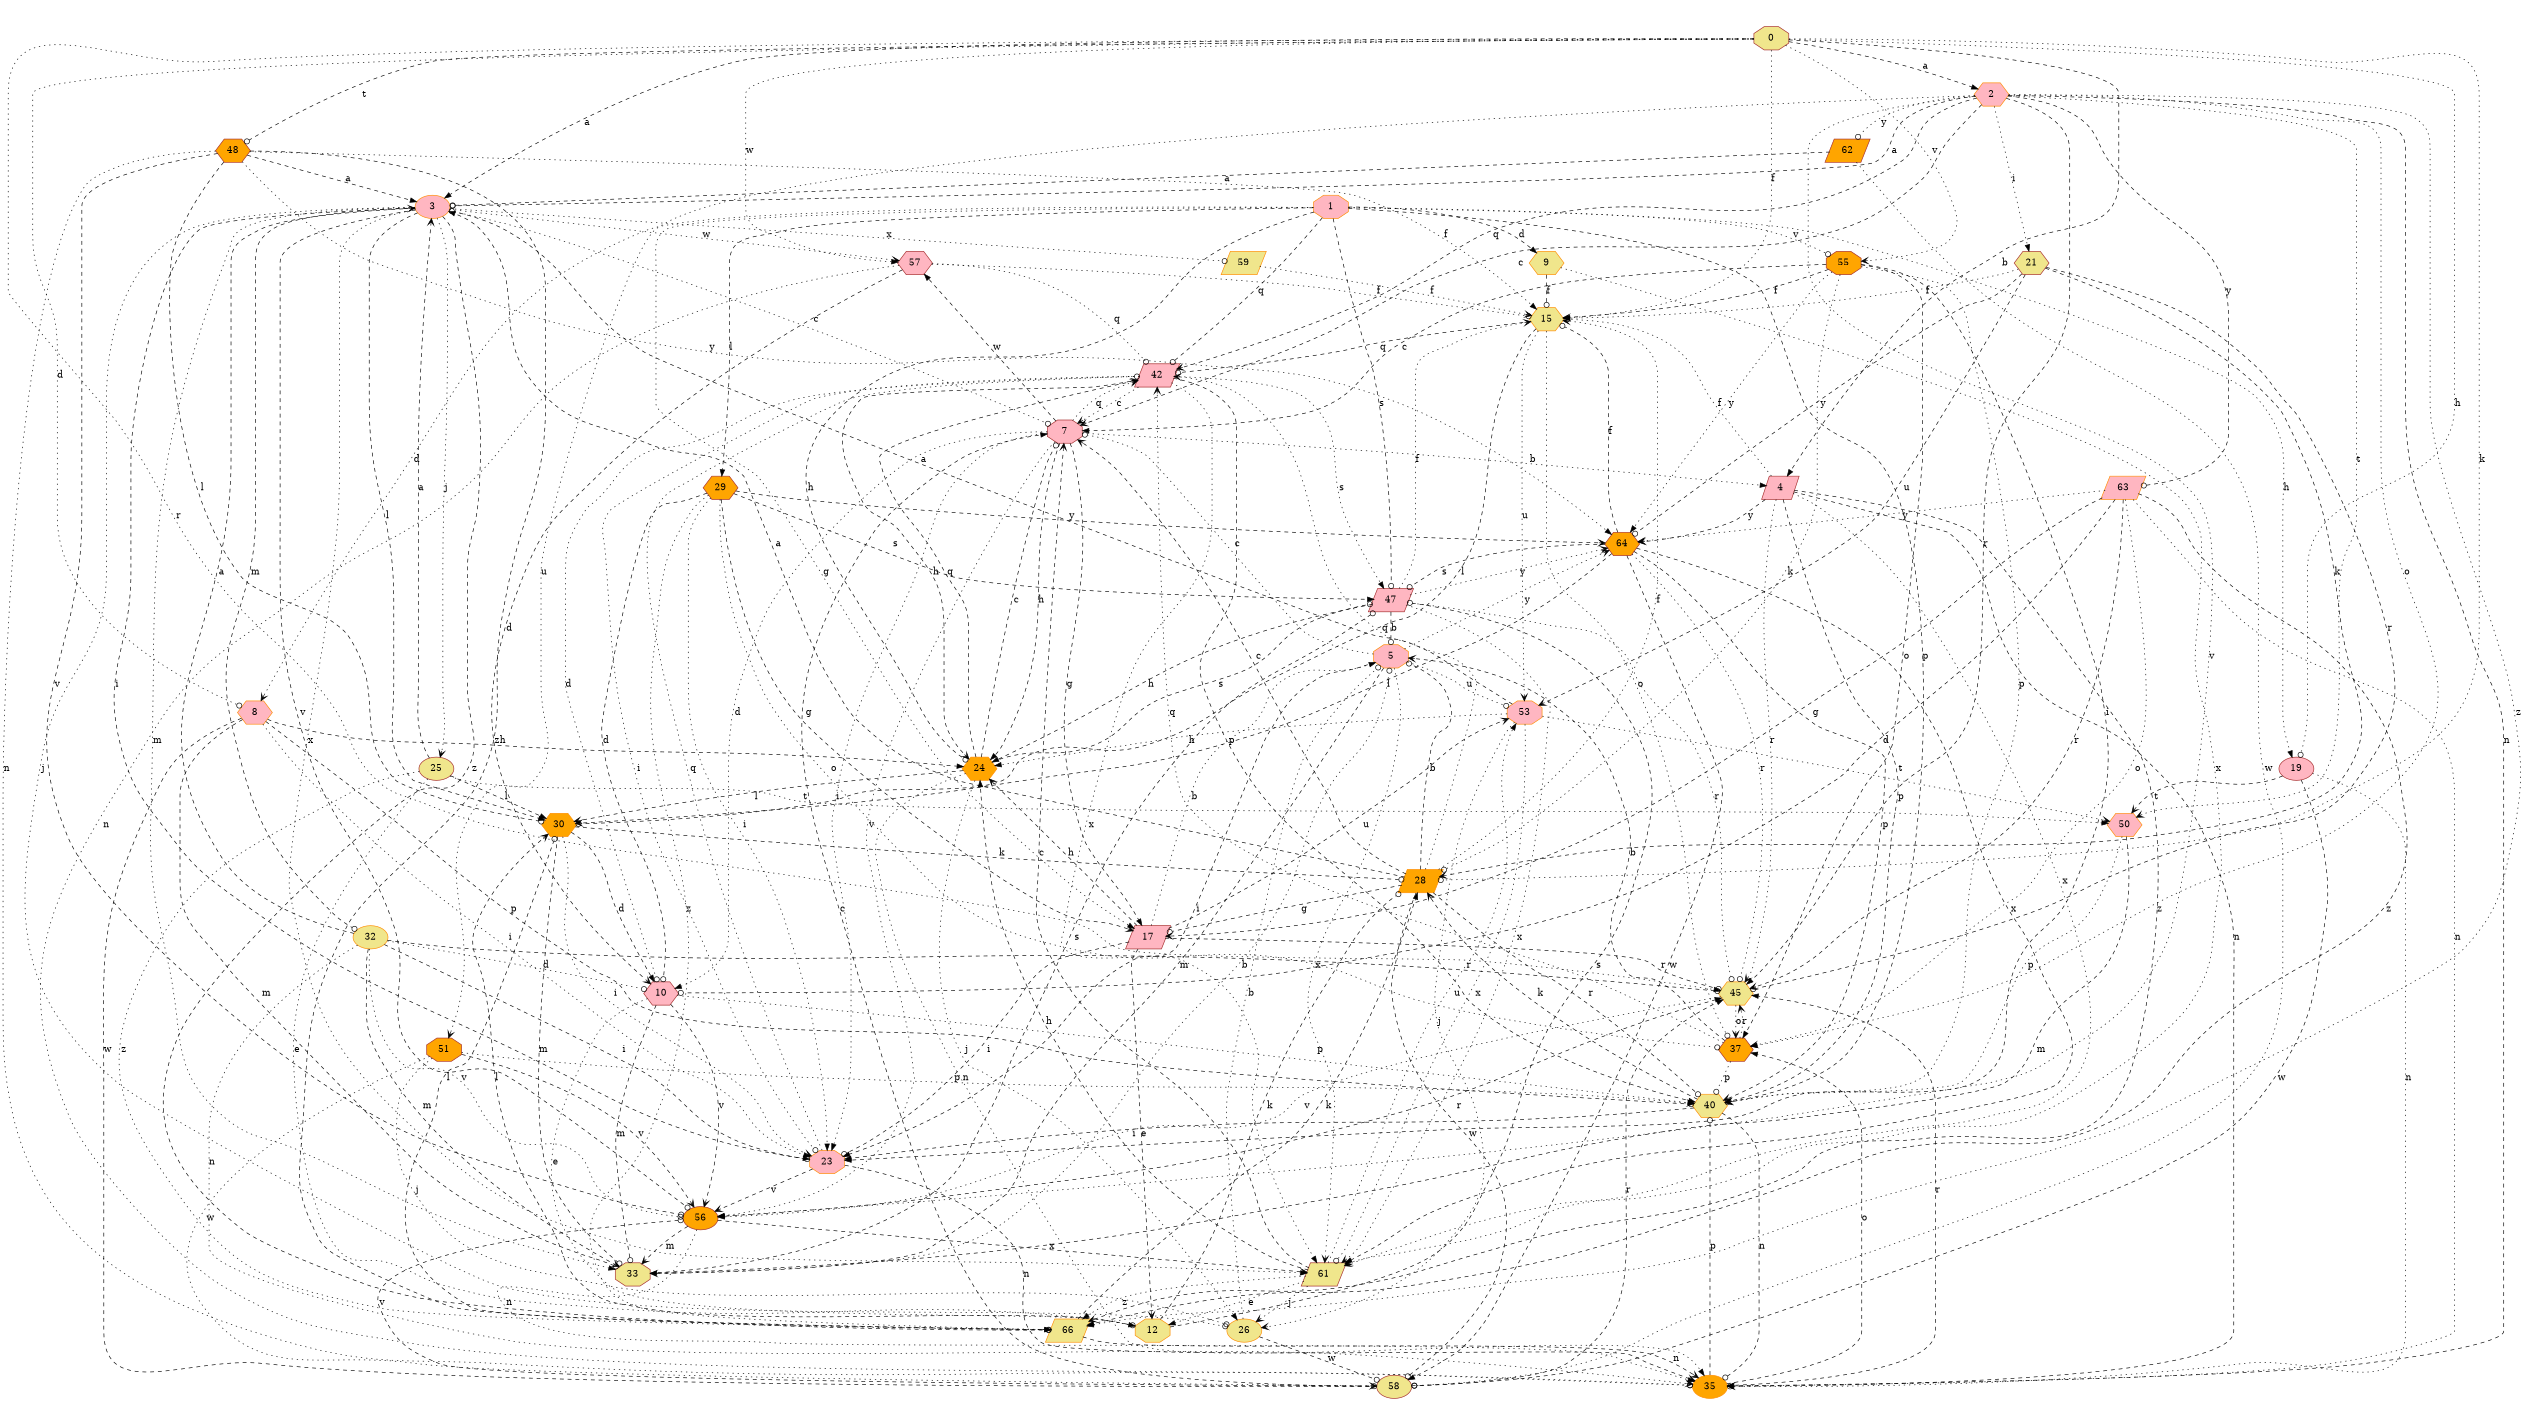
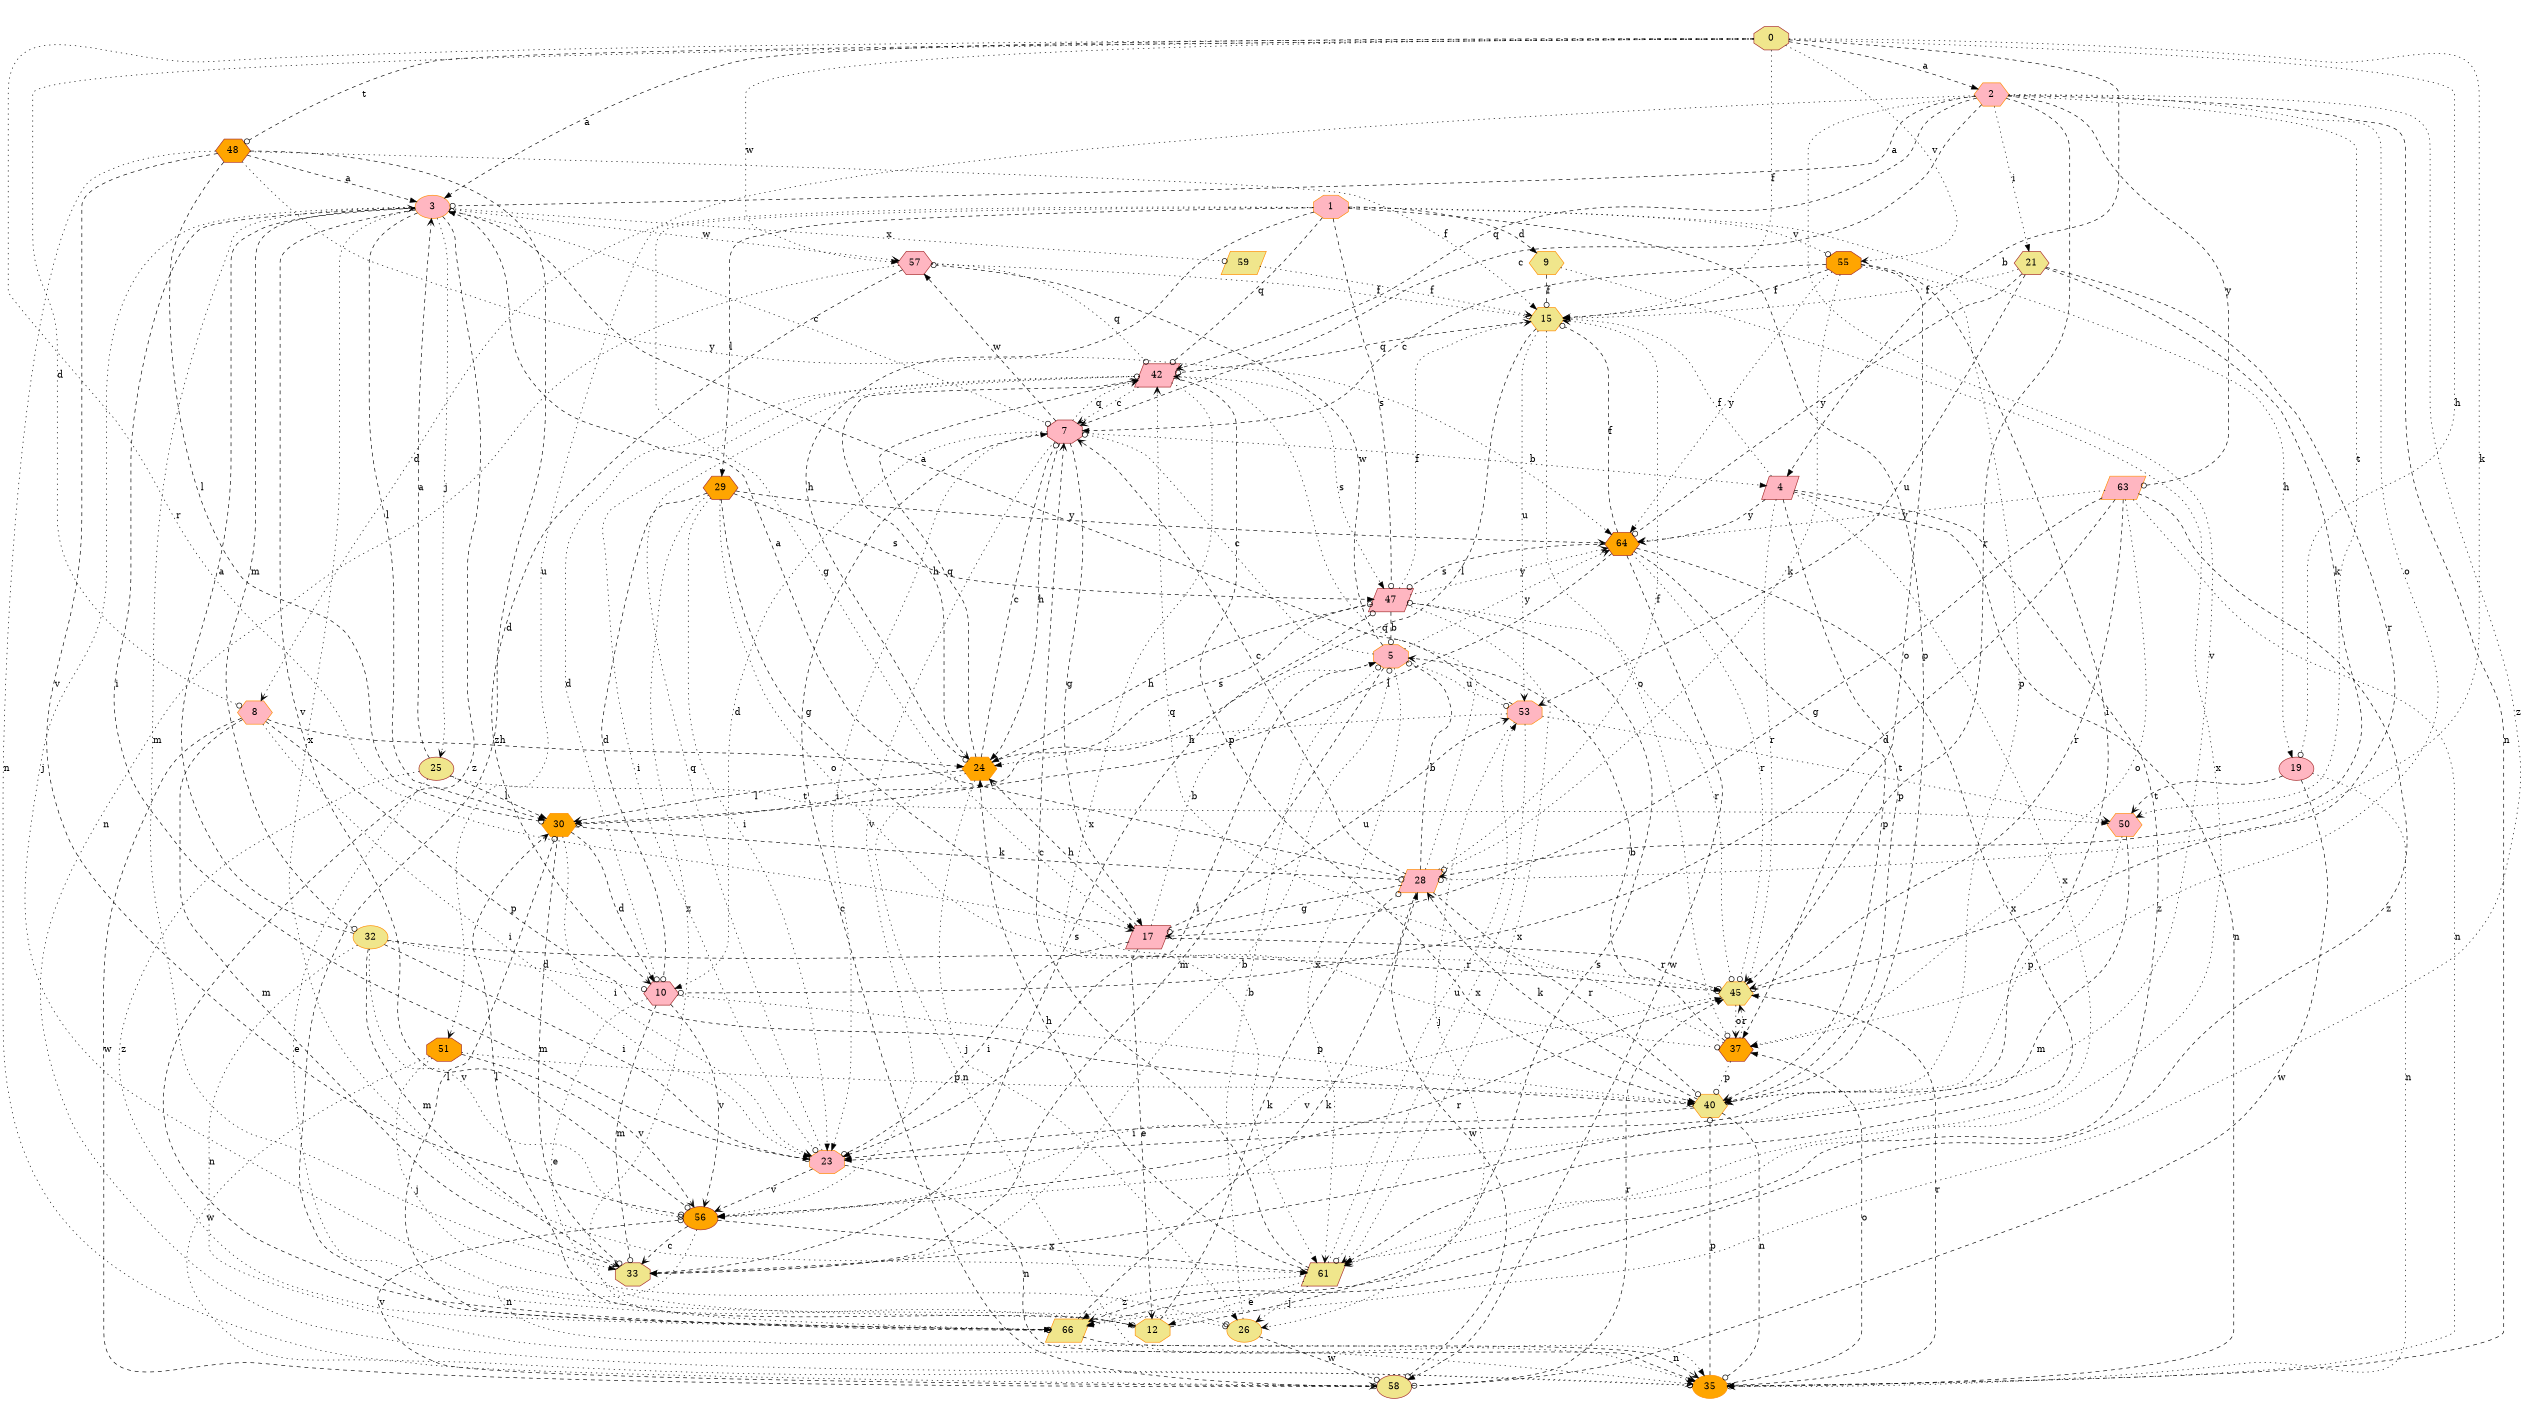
  strict digraph {
    node [color=brown fillcolor=lightpink shape=hexagon style=filled]
    edge [arrowhead=odot style=dashed]
    0 [fillcolor=khaki shape=octagon]
    2 [color=darkorange]
    3 [color=darkorange shape=ellipse]
    4 [shape=parallelogram]
    8 [color=darkorange]
    15 [color=darkorange fillcolor=khaki]
    19 [shape=ellipse]
-   28 [color=darkorange fillcolor=orange shape=parallelogram]
+   28 [color=darkorange shape=parallelogram]
    45 [color=darkorange fillcolor=khaki]
    48 [fillcolor=orange]
    55 [fillcolor=orange shape=octagon]
    57
    42 [shape=parallelogram]
    7 [shape=octagon]
    21 [fillcolor=khaki]
    35 [color=darkorange fillcolor=orange shape=ellipse]
    37 [fillcolor=orange]
    50 [color=darkorange]
    51 [fillcolor=orange shape=octagon]
    56 [fillcolor=orange shape=ellipse]
-   62 [fillcolor=orange shape=parallelogram]
    63 [color=darkorange shape=parallelogram]
    66 [color=darkorange fillcolor=khaki shape=parallelogram]
    23 [color=darkorange shape=octagon]
    25 [fillcolor=khaki shape=ellipse]
    26 [color=darkorange fillcolor=khaki shape=ellipse]
    30 [color=darkorange fillcolor=orange]
    32 [color=darkorange fillcolor=khaki shape=ellipse]
    33 [fillcolor=khaki shape=octagon]
    59 [color=darkorange fillcolor=khaki shape=parallelogram]
    61 [fillcolor=khaki shape=parallelogram]
    40 [color=darkorange fillcolor=khaki]
    64 [fillcolor=orange]
    n34 [color=darkorange fillcolor=orange label=24]
    58 [fillcolor=khaki shape=ellipse]
    53 [color=darkorange shape=octagon]
    17 [shape=parallelogram]
    5 [color=darkorange shape=octagon]
    10
    1 [color=darkorange shape=octagon]
    9 [color=darkorange fillcolor=khaki]
    29 [fillcolor=orange]
    47 [shape=parallelogram]
    12 [color=darkorange fillcolor=khaki shape=octagon]
    0 -> 2 [arrowhead=normal label=a]
    0 -> 3 [arrowhead=normal label=a]
    0 -> 4 [arrowhead=normal label=b]
    0 -> 8 [label=d style=dotted]
    0 -> 15 [arrowhead=normal label=f style=dotted]
    0 -> 19 [label=h style=dotted]
    0 -> 28 [label=k style=dotted]
    0 -> 45 [arrowhead=normal label=r style=dotted]
    0 -> 48 [label=t]
    0 -> 55 [arrowhead=vee label=v style=dotted]
    0 -> 57 [arrowhead=normal label=w style=dotted]
    2 -> 3 [label=a]
    2 -> 45 [arrowhead=normal label=r]
    2 -> 42 [arrowhead=vee label=q]
    2 -> 7 [arrowhead=vee label=c]
    2 -> 21 [arrowhead=normal label=i style=dotted]
    2 -> 35 [arrowhead=normal label=n]
    2 -> 37 [arrowhead=normal label=o style=dotted]
    2 -> 50 [arrowhead=vee label=t style=dotted]
    2 -> 51 [arrowhead=vee label=u style=dotted]
    2 -> 56 [arrowhead=normal label=v style=dotted]
-   2 -> 62 [label=y style=dotted]
    2 -> 63 [label=y]
    2 -> 66 [arrowhead=normal label=z style=dotted]
    3 -> 57 [arrowhead=vee label=w style=dotted]
    3 -> 7 [label=c style=dotted]
    3 -> 56 [label=v]
    3 -> 66 [label=z]
    3 -> 23 [arrowhead=normal label=i]
    3 -> 25 [arrowhead=vee label=j style=dotted]
    3 -> 26 [label=j style=dotted]
    3 -> 30 [arrowhead=normal label=l]
    3 -> 32 [label=m]
    3 -> 33 [arrowhead=normal label=m style=dotted]
    3 -> 59 [label=x style=dotted]
    3 -> 61 [arrowhead=normal label=x style=dotted]
    4 -> 15 [label=f style=dotted]
    4 -> 45 [arrowhead=vee label=r style=dotted]
    4 -> 35 [arrowhead=vee label=n]
    4 -> 66 [arrowhead=vee label=z]
    4 -> 61 [arrowhead=vee label=x style=dotted]
    4 -> 40 [arrowhead=vee label=p]
    4 -> 64 [arrowhead=vee label=y]
    8 -> 23 [arrowhead=normal label=i style=dotted]
    8 -> 33 [label=m]
    8 -> 40 [label=p]
    8 -> n34 [arrowhead=normal label=h]
    8 -> 58 [label=w]
    15 -> 42 [label=q]
    15 -> 37 [label=o style=dotted]
    15 -> 30 [label=l]
    15 -> 53 [arrowhead=vee label=u style=dotted]
    19 -> 35 [label=n style=dotted]
    19 -> 50 [arrowhead=vee label=t]
    19 -> 58 [label=w]
    28 -> 3 [arrowhead=normal label=a]
    28 -> 15 [arrowhead=vee label=f style=dotted]
    28 -> 42 [arrowhead=vee label=q style=dotted]
    28 -> 7 [arrowhead=vee label=c]
    28 -> 40 [label=r]
    28 -> 58 [label=w]
    28 -> 17 [label=g]
    28 -> 5 [label=b]
    45 -> 37 [arrowhead=vee label=o style=dotted]
    45 -> 56 [arrowhead=normal label=v style=dotted]
    48 -> 3 [arrowhead=normal label=a]
    48 -> 15 [arrowhead=normal label=f style=dotted]
    48 -> 35 [label=n style=dotted]
    48 -> 56 [label=v]
    48 -> 66 [label=z]
    48 -> 30 [label=l]
    48 -> 64 [arrowhead=normal label=y style=dotted]
    55 -> 15 [arrowhead=vee label=f]
    55 -> 28 [label=k style=dotted]
    55 -> 7 [arrowhead=normal label=c]
    55 -> 37 [arrowhead=normal label=o]
    55 -> 23 [arrowhead=normal label=i]
    55 -> 40 [label=p style=dotted]
    55 -> 64 [arrowhead=normal label=y style=dotted]
    57 -> 15 [label=f style=dotted]
    57 -> 42 [label=q style=dotted]
    57 -> 35 [label=n style=dotted]
    57 -> 10 [arrowhead=vee label=d]
    42 -> 7 [arrowhead=vee label=c style=dotted]
    42 -> 23 [label=i style=dotted]
    42 -> 61 [arrowhead=normal label=x style=dotted]
    42 -> 40 [arrowhead=normal label=p]
    42 -> n34 [arrowhead=vee label=h]
    42 -> 10 [label=d style=dotted]
    42 -> 47 [arrowhead=normal label=s style=dotted]
    7 -> 4 [arrowhead=normal label=b style=dotted]
    7 -> 57 [arrowhead=normal label=w]
    7 -> 42 [arrowhead=vee label=q style=dotted]
    7 -> 56 [arrowhead=normal label=v style=dotted]
    7 -> 23 [arrowhead=normal label=i style=dotted]
    7 -> n34 [arrowhead=normal label=h]
    7 -> 17 [arrowhead=normal label=g]
    7 -> 10 [arrowhead=normal label=d style=dotted]
    21 -> 15 [arrowhead=normal label=f style=dotted]
    21 -> 28 [arrowhead=vee label=k]
    21 -> 45 [label=r]
    21 -> 64 [label=y]
    21 -> 53 [arrowhead=vee label=u]
    35 -> 45 [arrowhead=normal label=r]
    35 -> 37 [arrowhead=normal label=o]
    35 -> 40 [label=p]
    37 -> 45 [arrowhead=vee label=r style=dotted]
    37 -> 42 [arrowhead=vee label=q style=dotted]
    37 -> 40 [label=p style=dotted]
    37 -> 5 [arrowhead=vee label=b]
    50 -> 33 [arrowhead=normal label=m]
    50 -> 40 [arrowhead=vee label=p style=dotted]
    51 -> 56 [arrowhead=vee label=v]
    51 -> 26 [label=j style=dotted]
    51 -> 40 [arrowhead=vee label=p style=dotted]
    51 -> 58 [arrowhead=vee label=w style=dotted]
    56 -> 45 [arrowhead=normal label=r]
    56 -> 35 [arrowhead=normal label=n style=dotted]
-   56 -> 33 [arrowhead=vee label=m]
+   56 -> 33 [arrowhead=vee label=c]
    56 -> 61 [arrowhead=vee label=x]
-   62 -> 3 [label=a]
-   62 -> 58 [label=w style=dotted]
    63 -> 45 [arrowhead=vee label=r]
    63 -> 35 [arrowhead=vee label=n style=dotted]
    63 -> 37 [arrowhead=vee label=o style=dotted]
    63 -> 66 [arrowhead=normal label=z]
    63 -> 64 [arrowhead=vee label=y style=dotted]
    63 -> 17 [arrowhead=vee label=g]
    63 -> 10 [label=d]
    66 -> 28 [arrowhead=normal label=k]
    66 -> 35 [arrowhead=vee label=n]
    66 -> 30 [label=l]
    23 -> 42 [label=q style=dotted]
    23 -> 35 [arrowhead=vee label=n]
    23 -> 56 [arrowhead=vee label=v]
    25 -> 3 [arrowhead=vee label=a]
    25 -> 50 [arrowhead=normal label=t style=dotted]
    25 -> 66 [arrowhead=normal label=z style=dotted]
    25 -> 30 [arrowhead=normal label=l]
    25 -> 12 [label=e style=dotted]
    26 -> 58 [label=w]
    26 -> 5 [label=b style=dotted]
    30 -> 28 [label=k]
    30 -> 23 [arrowhead=vee label=i style=dotted]
    30 -> 33 [label=m]
    30 -> 10 [arrowhead=normal label=d]
    32 -> 3 [arrowhead=vee label=a]
    32 -> 45 [label=r]
    32 -> 35 [arrowhead=vee label=n style=dotted]
    32 -> 56 [label=v style=dotted]
    32 -> 23 [label=i]
    32 -> 33 [arrowhead=vee label=m]
    32 -> 10 [label=d style=dotted]
    33 -> 5 [label=b style=dotted]
    33 -> 47 [label=s]
    59 -> 15 [arrowhead=vee label=f style=dotted]
    61 -> 7 [arrowhead=vee label=c]
    61 -> 66 [arrowhead=normal label=z style=dotted]
    61 -> 26 [arrowhead=vee label=j style=dotted]
    61 -> n34 [arrowhead=normal label=h]
    61 -> 53 [arrowhead=normal label=u style=dotted]
    61 -> 12 [arrowhead=normal label=e style=dotted]
    40 -> 28 [arrowhead=vee label=k]
    40 -> 35 [label=n]
    40 -> 23 [arrowhead=normal label=i]
    64 -> 15 [label=f]
    64 -> 45 [label=r style=dotted]
    64 -> 30 [arrowhead=vee label=l]
    64 -> 61 [arrowhead=normal label=x]
    64 -> 40 [arrowhead=vee label=p]
    64 -> 58 [arrowhead=normal label=w]
    64 -> 47 [label=s]
    n34 -> 42 [arrowhead=vee label=q]
    n34 -> 7 [label=c]
    n34 -> 35 [arrowhead=normal label=n style=dotted]
    n34 -> 26 [arrowhead=normal label=j style=dotted]
    n34 -> 30 [arrowhead=vee label=l]
    n34 -> 47 [label=s]
    58 -> 45 [arrowhead=normal label=r]
    58 -> 7 [arrowhead=normal label=c]
    58 -> 56 [label=v]
    53 -> 3 [label=a]
    53 -> 50 [arrowhead=vee label=t style=dotted]
    53 -> 26 [arrowhead=vee label=j style=dotted]
    53 -> 61 [label=x style=dotted]
    53 -> n34 [arrowhead=normal label=h style=dotted]
    17 -> 45 [label=r]
    17 -> 23 [label=i]
    17 -> n34 [arrowhead=vee label=h]
    17 -> 53 [arrowhead=vee label=u]
    17 -> 5 [arrowhead=normal label=b style=dotted]
    17 -> 12 [arrowhead=vee label=e]
+   5 -> 57 [label=w]
    5 -> 7 [label=c style=dotted]
    5 -> 23 [arrowhead=normal label=i]
    5 -> 33 [arrowhead=vee label=m]
    5 -> 61 [arrowhead=vee label=x style=dotted]
    5 -> 64 [arrowhead=vee label=y style=dotted]
    5 -> 53 [label=u style=dotted]
    10 -> 56 [arrowhead=vee label=v]
    10 -> 33 [label=m]
    10 -> 40 [arrowhead=normal label=p style=dotted]
    10 -> 12 [arrowhead=normal label=e style=dotted]
    1 -> 8 [arrowhead=vee label=d style=dotted]
    1 -> 19 [arrowhead=normal label=h style=dotted]
    1 -> 55 [label=v style=dotted]
    1 -> 42 [label=q]
    1 -> 40 [arrowhead=vee label=p]
    1 -> n34 [label=h]
    1 -> 17 [arrowhead=normal label=g style=dotted]
    1 -> 9 [arrowhead=normal label=d]
    1 -> 29 [arrowhead=normal label=l]
    1 -> 47 [label=s]
    9 -> 15 [label=f]
    9 -> 61 [arrowhead=vee label=x style=dotted]
    29 -> 37 [label=o style=dotted]
    29 -> 66 [arrowhead=normal label=z style=dotted]
    29 -> 23 [arrowhead=normal label=i style=dotted]
    29 -> 64 [arrowhead=vee label=y]
    29 -> 17 [arrowhead=vee label=g]
    29 -> 10 [label=d]
    29 -> 47 [arrowhead=normal label=s]
    47 -> 15 [arrowhead=vee label=f style=dotted]
    47 -> 45 [label=r style=dotted]
    47 -> 61 [arrowhead=vee label=x style=dotted]
    47 -> 64 [arrowhead=vee label=y style=dotted]
    47 -> n34 [arrowhead=normal label=h]
    47 -> 5 [label=b]
    12 -> 28 [label=k]
    12 -> 30 [arrowhead=vee label=l]
    12 -> 47 [label=s]
  }
